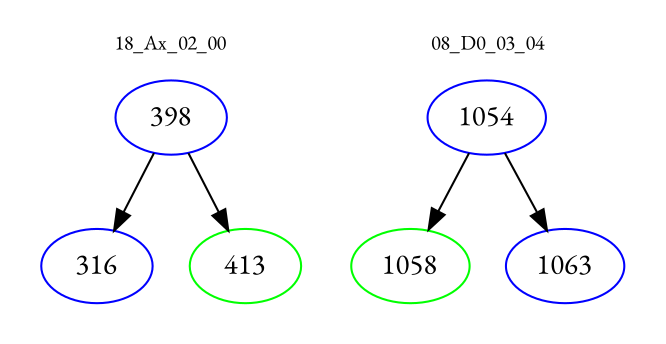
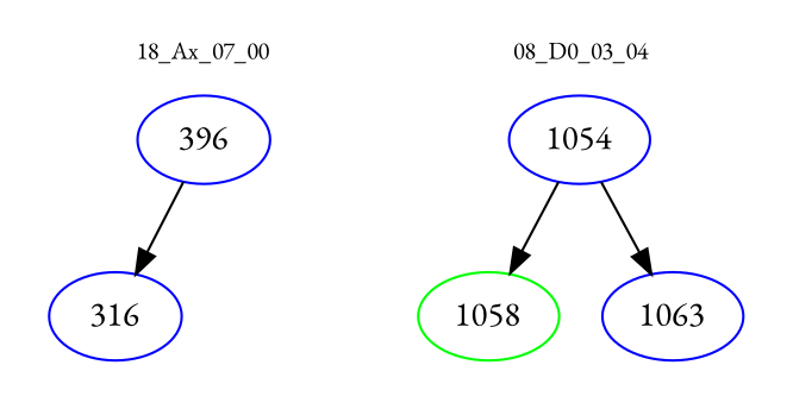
  digraph {
    fontname="EB Garamond"
    node [color=blue fontname="EB Garamond"]
    edge [color=black fontname="EB Garamond"]
-   n1 [label=398]
+   n1 [label=396]
    n2 [label=316]
-   n3 [color=green label=413]
    n4 [label=1054]
    n5 [color=green label=1058]
    n6 [label=1063]
    subgraph cluster_1 {
      color=white
      fontsize=10
-     label="18_Ax_02_00"
+     label="18_Ax_07_00"
      n1
      n2
-     n3
    }
    subgraph cluster_2 {
      color=white
      fontsize=10
      label="08_D0_03_04"
      n4
      n5
      n6
    }
    n1 -> n2
-   n1 -> n3
    n4 -> n5
    n4 -> n6
  }
